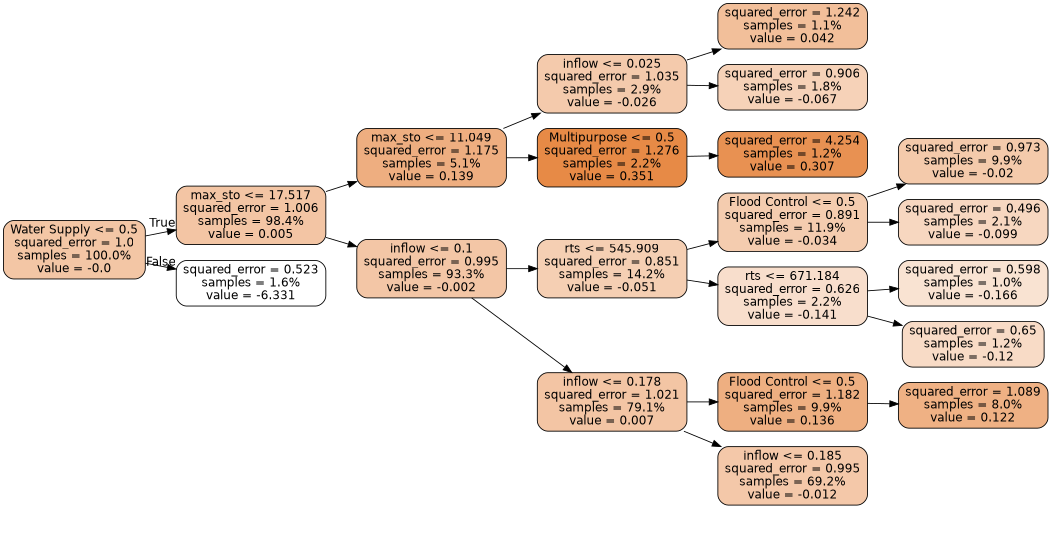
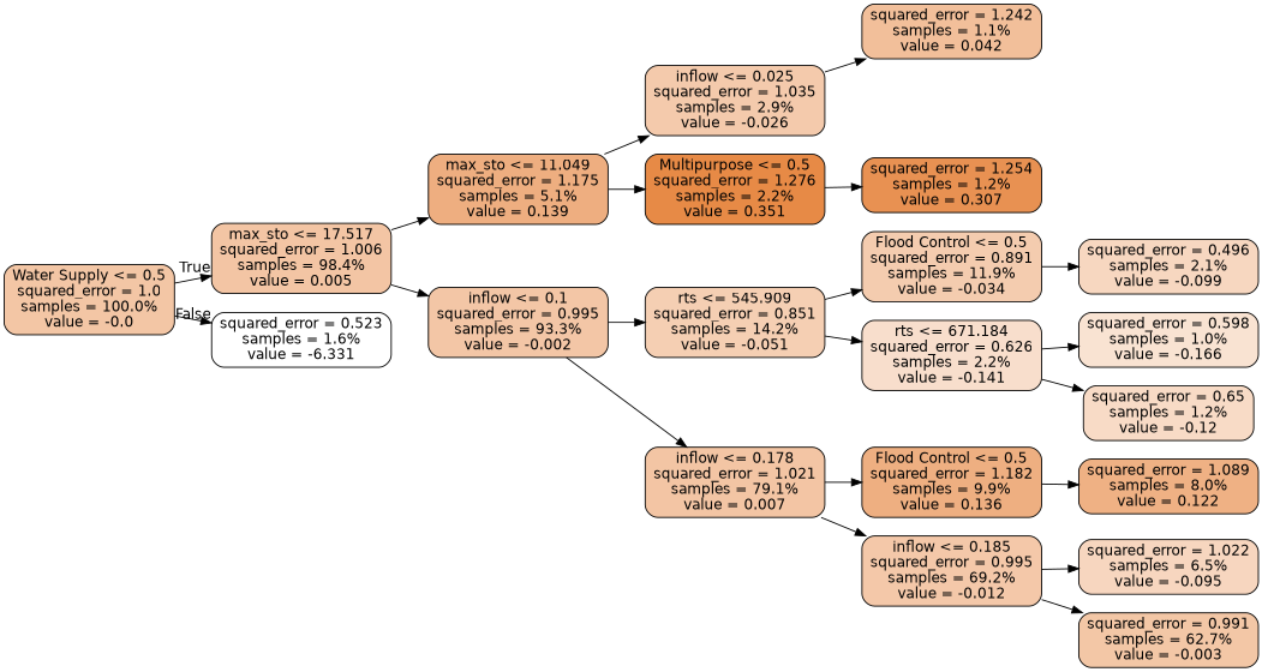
  digraph {
    rankdir=LR
    node [color=black fillcolor="#f3c5a4" fontname=helvetica shape=box style="filled, rounded"]
    edge [fontname=helvetica]
    n1 [fillcolor="#f3c6a5" label="Water Supply <= 0.5\nsquared_error = 1.0\nsamples = 100.0%\nvalue = -0.0"]
    n2 [label="max_sto <= 17.517\nsquared_error = 1.006\nsamples = 98.4%\nvalue = 0.005"]
    n3 [fillcolor="#ffffff" label="squared_error = 0.523\nsamples = 1.6%\nvalue = -6.331"]
    n4 [fillcolor="#eeae80" label="max_sto <= 11.049\nsquared_error = 1.175\nsamples = 5.1%\nvalue = 0.139"]
    n5 [fillcolor="#f3c6a6" label="inflow <= 0.1\nsquared_error = 0.995\nsamples = 93.3%\nvalue = -0.002"]
    n6 [fillcolor="#f4caac" label="inflow <= 0.025\nsquared_error = 1.035\nsamples = 2.9%\nvalue = -0.026"]
    n7 [fillcolor="#e78a46" label="Multipurpose <= 0.5\nsquared_error = 1.276\nsamples = 2.2%\nvalue = 0.351"]
    n8 [fillcolor="#f5cfb3" label="rts <= 545.909\nsquared_error = 0.851\nsamples = 14.2%\nvalue = -0.051"]
    n9 [label="inflow <= 0.178\nsquared_error = 1.021\nsamples = 79.1%\nvalue = 0.007"]
    n10 [fillcolor="#f2bf9a" label="squared_error = 1.242\nsamples = 1.1%\nvalue = 0.042"]
-   n11 [fillcolor="#f6d2b8" label="squared_error = 0.906\nsamples = 1.8%\nvalue = -0.067"]
-   n12 [fillcolor="#e89152" label="squared_error = 4.254\nsamples = 1.2%\nvalue = 0.307"]
+   n12 [fillcolor="#e89152" label="squared_error = 1.254\nsamples = 1.2%\nvalue = 0.307"]
    n13 [fillcolor="#f4ccaf" label="Flood Control <= 0.5\nsquared_error = 0.891\nsamples = 11.9%\nvalue = -0.034"]
    n14 [fillcolor="#f8decc" label="rts <= 671.184\nsquared_error = 0.626\nsamples = 2.2%\nvalue = -0.141"]
    n15 [fillcolor="#eeaf81" label="Flood Control <= 0.5\nsquared_error = 1.182\nsamples = 9.9%\nvalue = 0.136"]
    n16 [fillcolor="#f4c8a9" label="inflow <= 0.185\nsquared_error = 0.995\nsamples = 69.2%\nvalue = -0.012"]
-   n17 [fillcolor="#f4caab" label="squared_error = 0.973\nsamples = 9.9%\nvalue = -0.02"]
    n18 [fillcolor="#f7d7c0" label="squared_error = 0.496\nsamples = 2.1%\nvalue = -0.099"]
    n19 [fillcolor="#f9e3d2" label="squared_error = 0.598\nsamples = 1.0%\nvalue = -0.166"]
    n20 [fillcolor="#f8dbc6" label="squared_error = 0.65\nsamples = 1.2%\nvalue = -0.12"]
    n21 [fillcolor="#efb184" label="squared_error = 1.089\nsamples = 8.0%\nvalue = 0.122"]
+   n22 [fillcolor="#f7d6bf" label="squared_error = 1.022\nsamples = 6.5%\nvalue = -0.095"]
+   n23 [fillcolor="#f3c7a6" label="squared_error = 0.991\nsamples = 62.7%\nvalue = -0.003"]
    n1 -> n2 [headlabel=True labelangle=-45 labeldistance=2.5]
    n1 -> n3 [headlabel=False labelangle=45 labeldistance=2.5]
    n2 -> n4
    n2 -> n5
    n4 -> n6
    n4 -> n7
    n5 -> n8
    n5 -> n9
    n6 -> n10
-   n6 -> n11
    n7 -> n12
    n8 -> n13
    n8 -> n14
    n9 -> n15
    n9 -> n16
-   n13 -> n17
    n13 -> n18
    n14 -> n19
    n14 -> n20
    n15 -> n21
+   n16 -> n22
+   n16 -> n23
  }
